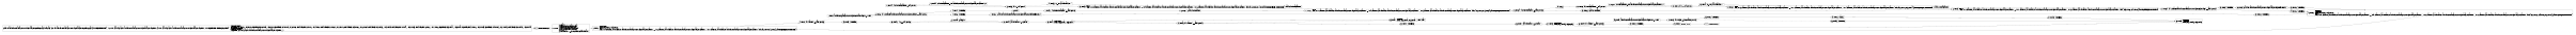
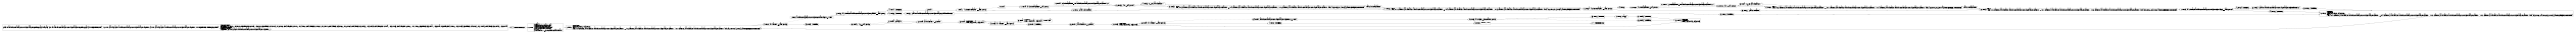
  digraph {
    rankdir=LR
    node [shape=record]
    n1 [label="{0\:\ ?|MTH_ENTER_BLOCK\l}"]
    n2 [label="{2\:\ 0x0000|r6.clear()\lr5.mContainer.horizontalRun.clear()\lr5.mContainer.verticalRun.clear()\lr6.add(r5.mContainer.horizontalRun)\lr6.add(r5.mContainer.verticalRun)\lr0 = null\ljava.util.Iterator r1 = r5.mContainer.mChildren.iterator()\l}"]
    n3 [label="{3\:\ 0x0028|LOOP_START\lLOOP:0: B:3:0x0028\-\>B:48:0x0028\lPHI: r0 \l  PHI: (r0v9 'chainRuns' java.util.HashSet\<androidx.constraintlayout.core.widgets.analyzer.ChainRun\>) = (r0v8 'chainRuns' java.util.HashSet\<androidx.constraintlayout.core.widgets.analyzer.ChainRun\>), (r0v10 'chainRuns' java.util.HashSet\<androidx.constraintlayout.core.widgets.analyzer.ChainRun\>) binds: [B:2:0x0000, B:48:0x0028] A[DONT_GENERATE, DONT_INLINE]\l}"]
    n4 [label="{4\:\ 0x002c|if (r1.hasNext() == false) goto L35\l}"]
    n5 [label="{5\:\ 0x002e|androidx.constraintlayout.core.widgets.ConstraintWidget r2 = r1.next()\l}"]
    n6 [label="{45\:\ 0x0098|SYNTHETIC\l}"]
    n7 [label="{6\:\ 0x0036|if ((r2 instanceof androidx.constraintlayout.core.widgets.Guideline) == false) goto L6\l}"]
    n8 [label="{30\:\ 0x0098|if (r6 == null) goto L38\l}"]
    n9 [label="{44\:\ 0x0041|SYNTHETIC\l}"]
    n10 [label="{47\:\ 0x0038|SYNTHETIC\l}"]
    n11 [label="{8\:\ 0x0041}"]
    n12 [label="{7\:\ 0x0038|r6.add(new androidx.constraintlayout.core.widgets.analyzer.GuidelineReference(r2))\l}"]
    n13 [label="{9\:\ 0x0045|if (r2.isInHorizontalChain() == false) goto L31\l}"]
+   n14 [label="{10\:\ 0x0047}"]
    n15 [label="{16\:\ 0x0061|r6.add(r2.horizontalRun)\l}"]
    n16 [label="{11\:\ 0x0049|if (r2.horizontalChainRun != null) goto L12\l}"]
    n17 [label="{17\:\ 0x0066|PHI: r0 \l  PHI: (r0v11 'chainRuns' java.util.HashSet\<androidx.constraintlayout.core.widgets.analyzer.ChainRun\>) = (r0v9 'chainRuns' java.util.HashSet\<androidx.constraintlayout.core.widgets.analyzer.ChainRun\>), (r0v15 'chainRuns' java.util.HashSet\<androidx.constraintlayout.core.widgets.analyzer.ChainRun\>) binds: [B:16:0x0061, B:15:0x005b] A[DONT_GENERATE, DONT_INLINE]\l}"]
    n18 [label="{12\:\ 0x004b|r2.horizontalChainRun = new androidx.constraintlayout.core.widgets.analyzer.ChainRun(r2, 0)\l}"]
    n19 [label="{13\:\ 0x0053|if (r0 != null) goto L14\l}"]
    n20 [label="{14\:\ 0x0055|r0 = new java.util.HashSet\<\>()\l}"]
    n21 [label="{15\:\ 0x005b|PHI: r0 \l  PHI: (r0v15 'chainRuns' java.util.HashSet\<androidx.constraintlayout.core.widgets.analyzer.ChainRun\>) = (r0v9 'chainRuns' java.util.HashSet\<androidx.constraintlayout.core.widgets.analyzer.ChainRun\>), (r0v16 'chainRuns' java.util.HashSet\<androidx.constraintlayout.core.widgets.analyzer.ChainRun\>) binds: [B:13:0x0053, B:14:0x0055] A[DONT_GENERATE, DONT_INLINE]\l|r0.add(r2.horizontalChainRun)\l}"]
    n22 [label="{18\:\ 0x006a|if (r2.isInVerticalChain() == false) goto L30\l}"]
    n23 [label="{19\:\ 0x006c}"]
    n24 [label="{25\:\ 0x0086|r6.add(r2.verticalRun)\l}"]
    n25 [label="{20\:\ 0x006e|if (r2.verticalChainRun != null) goto L20\l}"]
    n26 [label="{26\:\ 0x008b|PHI: r0 \l  PHI: (r0v12 'chainRuns' java.util.HashSet\<androidx.constraintlayout.core.widgets.analyzer.ChainRun\>) = (r0v11 'chainRuns' java.util.HashSet\<androidx.constraintlayout.core.widgets.analyzer.ChainRun\>), (r0v13 'chainRuns' java.util.HashSet\<androidx.constraintlayout.core.widgets.analyzer.ChainRun\>) binds: [B:25:0x0086, B:24:0x0080] A[DONT_GENERATE, DONT_INLINE]\l}"]
    n27 [label="{21\:\ 0x0070|r2.verticalChainRun = new androidx.constraintlayout.core.widgets.analyzer.ChainRun(r2, 1)\l}"]
    n28 [label="{22\:\ 0x0078|if (r0 != null) goto L22\l}"]
    n29 [label="{23\:\ 0x007a|r0 = new java.util.HashSet\<\>()\l}"]
    n30 [label="{24\:\ 0x0080|PHI: r0 \l  PHI: (r0v13 'chainRuns' java.util.HashSet\<androidx.constraintlayout.core.widgets.analyzer.ChainRun\>) = (r0v11 'chainRuns' java.util.HashSet\<androidx.constraintlayout.core.widgets.analyzer.ChainRun\>), (r0v14 'chainRuns' java.util.HashSet\<androidx.constraintlayout.core.widgets.analyzer.ChainRun\>) binds: [B:22:0x0078, B:23:0x007a] A[DONT_GENERATE, DONT_INLINE]\l|r0.add(r2.verticalChainRun)\l}"]
    n31 [label="{27\:\ 0x008d|if ((r2 instanceof androidx.constraintlayout.core.widgets.HelperWidget) == false) goto L29\l}"]
    n32 [label="{46\:\ 0x008f|SYNTHETIC\l}"]
    n33 [label="{49\:\ 0x0028|SYNTHETIC\l}"]
    n34 [label="{28\:\ 0x008f|r6.add(new androidx.constraintlayout.core.widgets.analyzer.HelperReferences(r2))\l}"]
    n35 [label="{48\:\ 0x0028|LOOP_END\lSYNTHETIC\lLOOP:0: B:3:0x0028\-\>B:48:0x0028\lPHI: r0 \l  PHI: (r0v10 'chainRuns' java.util.HashSet\<androidx.constraintlayout.core.widgets.analyzer.ChainRun\>) = (r0v9 'chainRuns' java.util.HashSet\<androidx.constraintlayout.core.widgets.analyzer.ChainRun\>), (r0v12 'chainRuns' java.util.HashSet\<androidx.constraintlayout.core.widgets.analyzer.ChainRun\>), (r0v12 'chainRuns' java.util.HashSet\<androidx.constraintlayout.core.widgets.analyzer.ChainRun\>) binds: [B:51:0x0028, B:49:0x0028, B:50:0x0028] A[DONT_GENERATE, DONT_INLINE]\l}"]
    n36 [label="{50\:\ 0x0028|SYNTHETIC\l}"]
    n37 [label="{51\:\ 0x0028|SYNTHETIC\l}"]
    n38 [label="{31\:\ 0x009a|r6.addAll(r0)\l}"]
    n39 [label="{32\:\ 0x009d|java.util.Iterator r1 = r6.iterator()\l}"]
    n40 [label="{33\:\ 0x00a1|LOOP_START\lLOOP:1: B:33:0x00a1\-\>B:35:0x00a7\l}"]
    n41 [label="{34\:\ 0x00a5|if (r1.hasNext() == false) goto L42\l}"]
    n42 [label="{35\:\ 0x00a7|LOOP_END\lLOOP:1: B:33:0x00a1\-\>B:35:0x00a7\l|r1.next().clear()\l}"]
    n43 [label="{52\:\ 0x00b1|SYNTHETIC\l}"]
    n44 [label="{36\:\ 0x00b1|java.util.Iterator r1 = r6.iterator()\l}"]
    n45 [label="{37\:\ 0x00b5|LOOP_START\lLOOP:2: B:37:0x00b5\-\>B:55:0x00b5\l}"]
    n46 [label="{38\:\ 0x00b9|if (r1.hasNext() == false) goto L53\l}"]
    n47 [label="{39\:\ 0x00bb|androidx.constraintlayout.core.widgets.analyzer.WidgetRun r2 = r1.next()\l}"]
    n48 [label="{54\:\ 0x00cc|SYNTHETIC\l}"]
    n49 [label="{40\:\ 0x00c5|if (r2.widget != r5.mContainer) goto L48\l}"]
    n50 [label="{43\:\ 0x00cc|RETURN\l|return\l}"]
    n51 [label="{53\:\ 0x00c8|SYNTHETIC\l}"]
    n52 [label="{56\:\ 0x00b5|SYNTHETIC\l}"]
    n53 [label="{42\:\ 0x00c8|r2.apply()\l}"]
    n54 [label="{55\:\ 0x00b5|LOOP_END\lSYNTHETIC\lLOOP:2: B:37:0x00b5\-\>B:55:0x00b5\l}"]
    n55 [label="{57\:\ 0x00b5|SYNTHETIC\l}"]
    n56 [label="{1\:\ ?|MTH_EXIT_BLOCK\l}"]
    n57 [label="{public void androidx.constraintlayout.core.widgets.analyzer.DependencyGraph.buildGraph((r5v0 'this' androidx.constraintlayout.core.widgets.analyzer.DependencyGraph A[IMMUTABLE_TYPE, THIS]), (r6v0 'runs' java.util.ArrayList\<androidx.constraintlayout.core.widgets.analyzer.WidgetRun\> A[D('runs' java.util.ArrayList\<androidx.constraintlayout.core.widgets.analyzer.WidgetRun\>), IMMUTABLE_TYPE, METHOD_ARGUMENT]))  | USE_LINES_HINTS\lBACK_EDGE: B:7:0x0038 \-\> B:3:0x0028, BACK_EDGE: B:28:0x008f \-\> B:3:0x0028, BACK_EDGE: B:27:0x008d \-\> B:3:0x0028, CROSS_EDGE: B:22:0x0078 \-\> B:24:0x0080, CROSS_EDGE: B:20:0x006e \-\> B:22:0x0078, CROSS_EDGE: B:25:0x0086 \-\> B:26:0x008b, CROSS_EDGE: B:13:0x0053 \-\> B:15:0x005b, CROSS_EDGE: B:11:0x0049 \-\> B:13:0x0053, CROSS_EDGE: B:16:0x0061 \-\> B:17:0x0066, BACK_EDGE: B:35:0x00a7 \-\> B:33:0x00a1, BACK_EDGE: B:42:0x00c8 \-\> B:37:0x00b5, BACK_EDGE: B:40:0x00c5 \-\> B:37:0x00b5, CROSS_EDGE: B:30:0x0098 \-\> B:32:0x009d\lINLINE_NOT_NEEDED\lTYPE_VARS: EMPTY\lSIGNATURE: (Ljava\/util\/ArrayList\<Landroidx\/constraintlayout\/core\/widgets\/analyzer\/WidgetRun;\>;)V\l}"]
    n1 -> n2
    n2 -> n3
    n3 -> n4
    n4 -> n5 [style=dashed]
    n4 -> n6
    n5 -> n7
    n6 -> n8
    n7 -> n9
    n7 -> n10 [style=dashed]
    n8 -> n38 [style=dashed]
    n8 -> n39
    n9 -> n11
    n10 -> n12
    n11 -> n13
    n12 -> n37
+   n13 -> n14 [style=dashed]
    n13 -> n15
+   n14 -> n16
    n15 -> n17
    n16 -> n18 [style=dashed]
    n16 -> n19
    n17 -> n22
    n18 -> n19
    n19 -> n20 [style=dashed]
    n19 -> n21
    n20 -> n21
    n21 -> n17
    n22 -> n23 [style=dashed]
    n22 -> n24
    n23 -> n25
    n24 -> n26
    n25 -> n27 [style=dashed]
    n25 -> n28
    n26 -> n31
    n27 -> n28
    n28 -> n29 [style=dashed]
    n28 -> n30
    n29 -> n30
    n30 -> n26
    n31 -> n32 [style=dashed]
    n31 -> n33
    n32 -> n34
    n33 -> n35
    n34 -> n36
    n35 -> n3
    n36 -> n35
    n37 -> n35
    n38 -> n39
    n39 -> n40
    n40 -> n41
    n41 -> n42 [style=dashed]
    n41 -> n43
    n42 -> n40
    n43 -> n44
    n44 -> n45
    n45 -> n46
    n46 -> n47 [style=dashed]
    n46 -> n48
    n47 -> n49
    n48 -> n50
    n49 -> n51
    n49 -> n52 [style=dashed]
    n50 -> n56
    n51 -> n53
    n52 -> n54
    n53 -> n55
    n54 -> n45
    n55 -> n54
    n57 -> n1
  }
